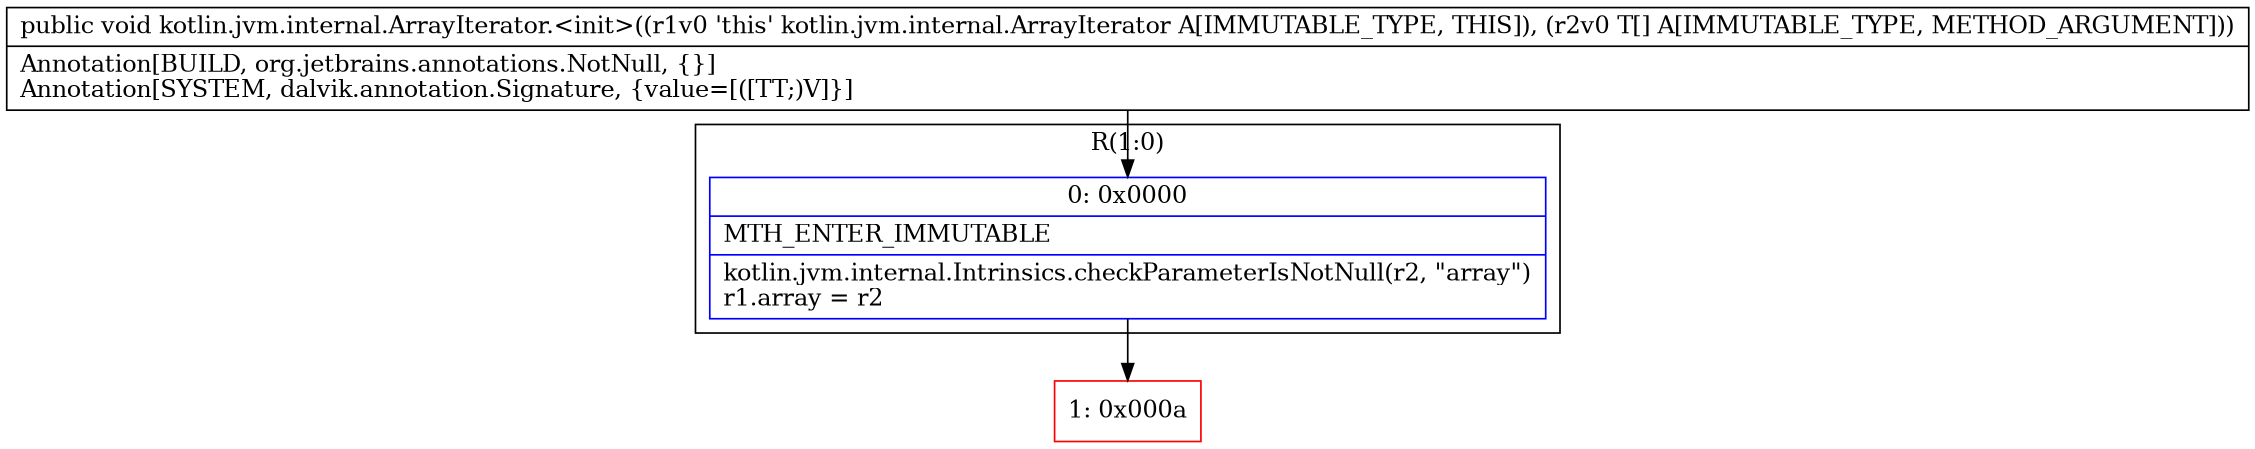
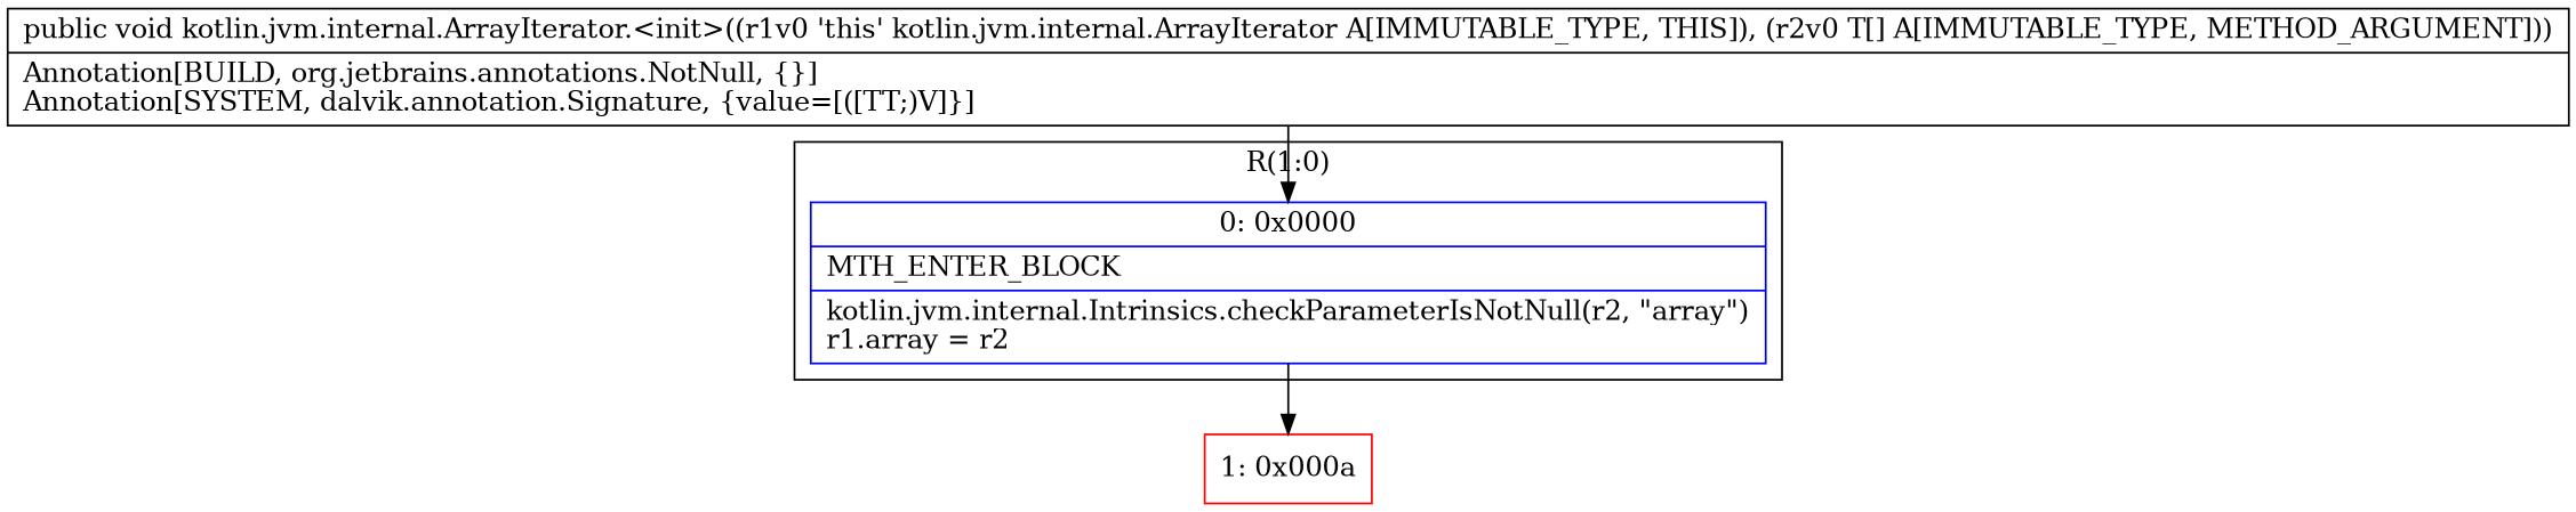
  digraph {
    node [shape=record]
-   n1 [color=blue label="{0\:\ 0x0000|MTH_ENTER_IMMUTABLE\l|kotlin.jvm.internal.Intrinsics.checkParameterIsNotNull(r2, \"array\")\lr1.array = r2\l}"]
+   n1 [color=blue label="{0\:\ 0x0000|MTH_ENTER_BLOCK\l|kotlin.jvm.internal.Intrinsics.checkParameterIsNotNull(r2, \"array\")\lr1.array = r2\l}"]
    n2 [color=red label="{1\:\ 0x000a}"]
    n3 [label="{public void kotlin.jvm.internal.ArrayIterator.\<init\>((r1v0 'this' kotlin.jvm.internal.ArrayIterator A[IMMUTABLE_TYPE, THIS]), (r2v0 T[] A[IMMUTABLE_TYPE, METHOD_ARGUMENT]))  | Annotation[BUILD, org.jetbrains.annotations.NotNull, \{\}]\lAnnotation[SYSTEM, dalvik.annotation.Signature, \{value=[([TT;)V]\}]\l}"]
    subgraph cluster_1 {
      label="R(1:0)"
      n1
    }
    n1 -> n2
    n3 -> n1
  }
